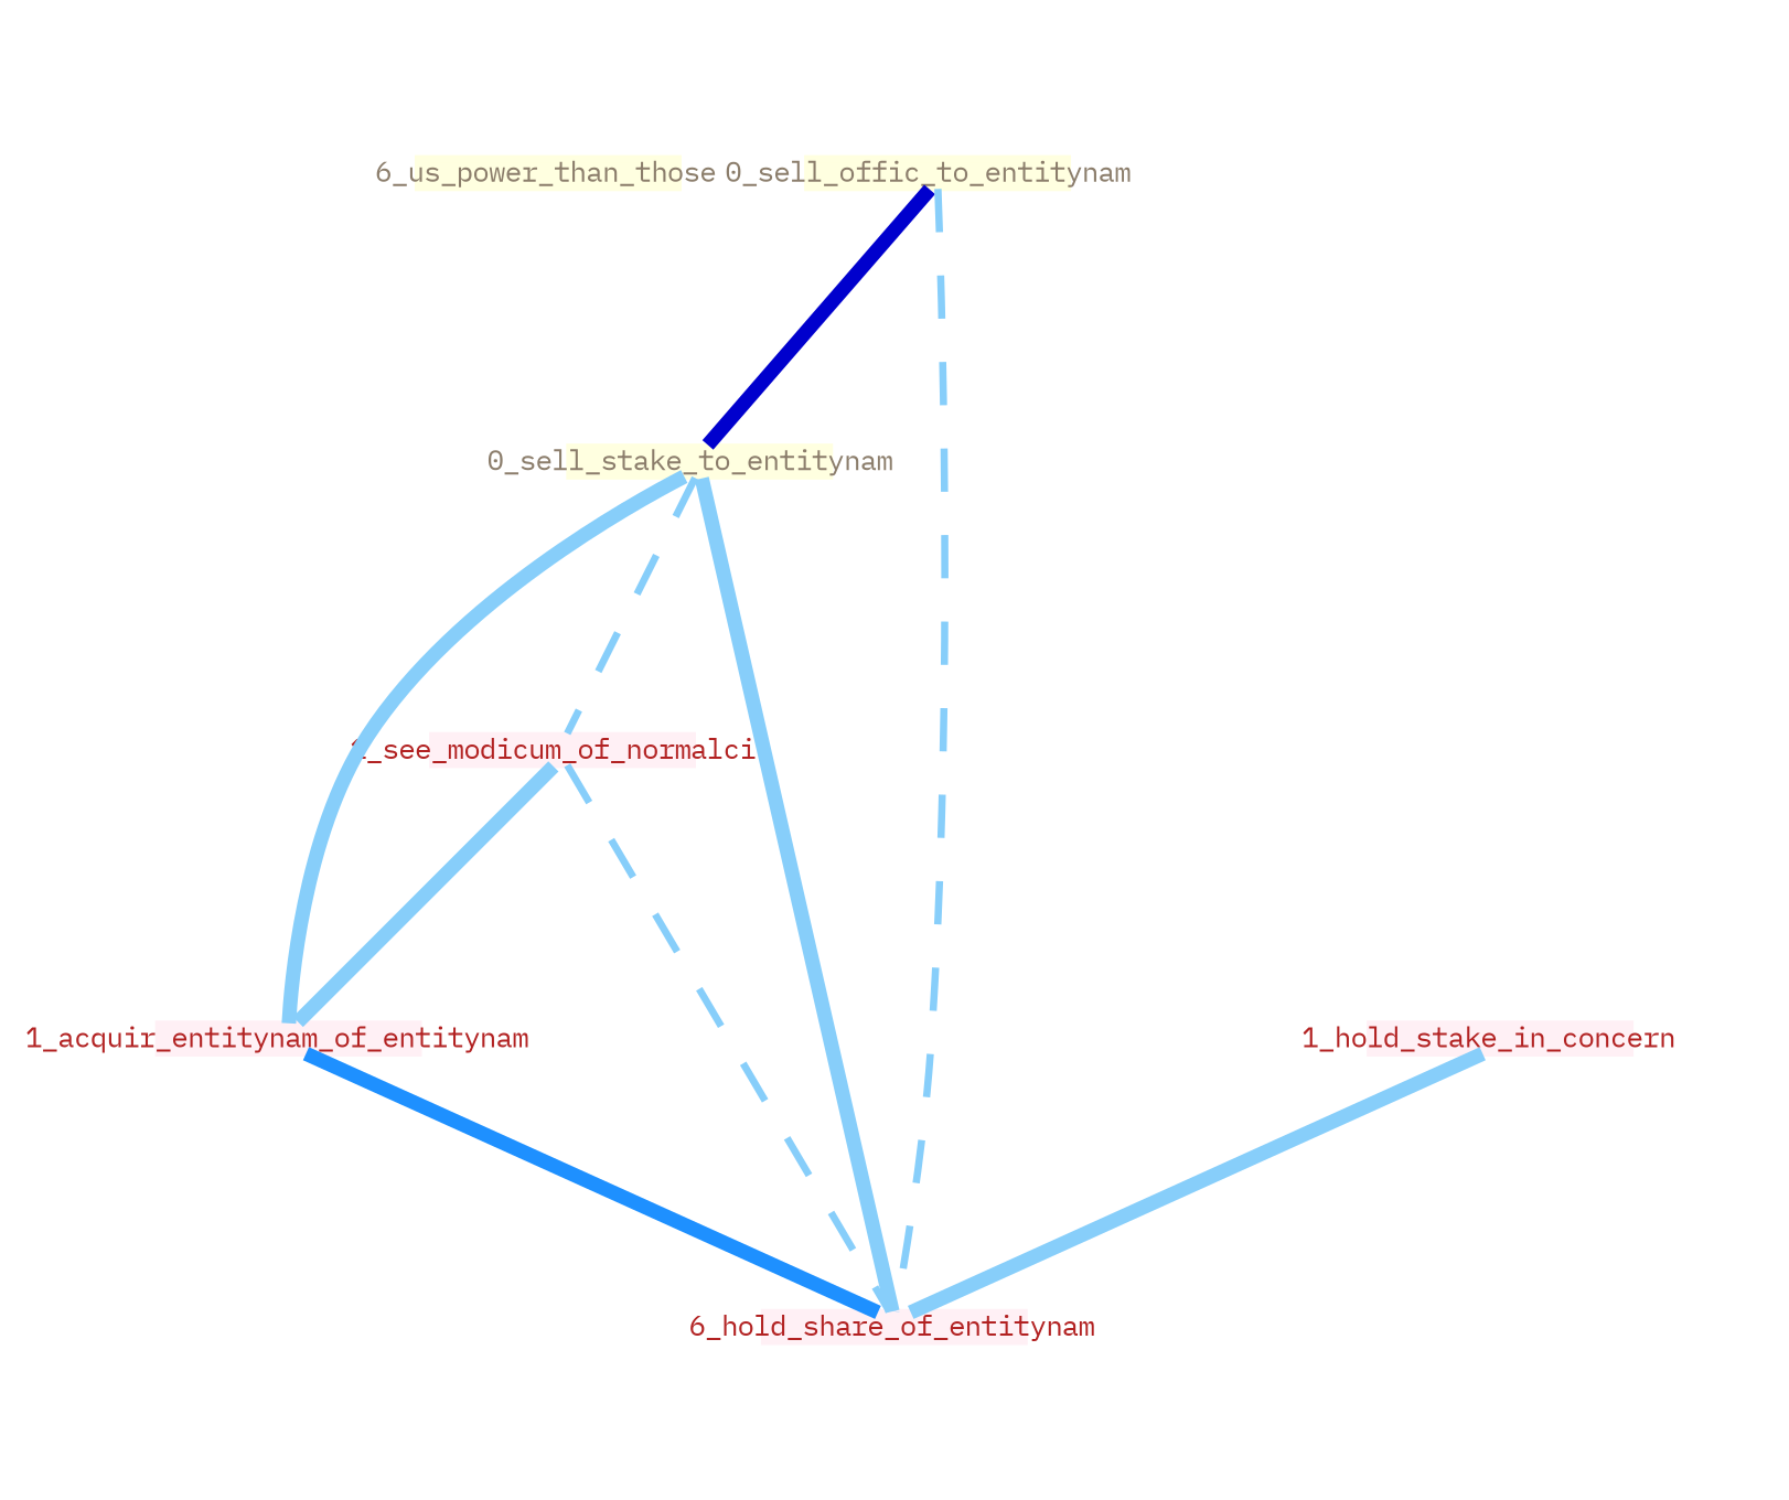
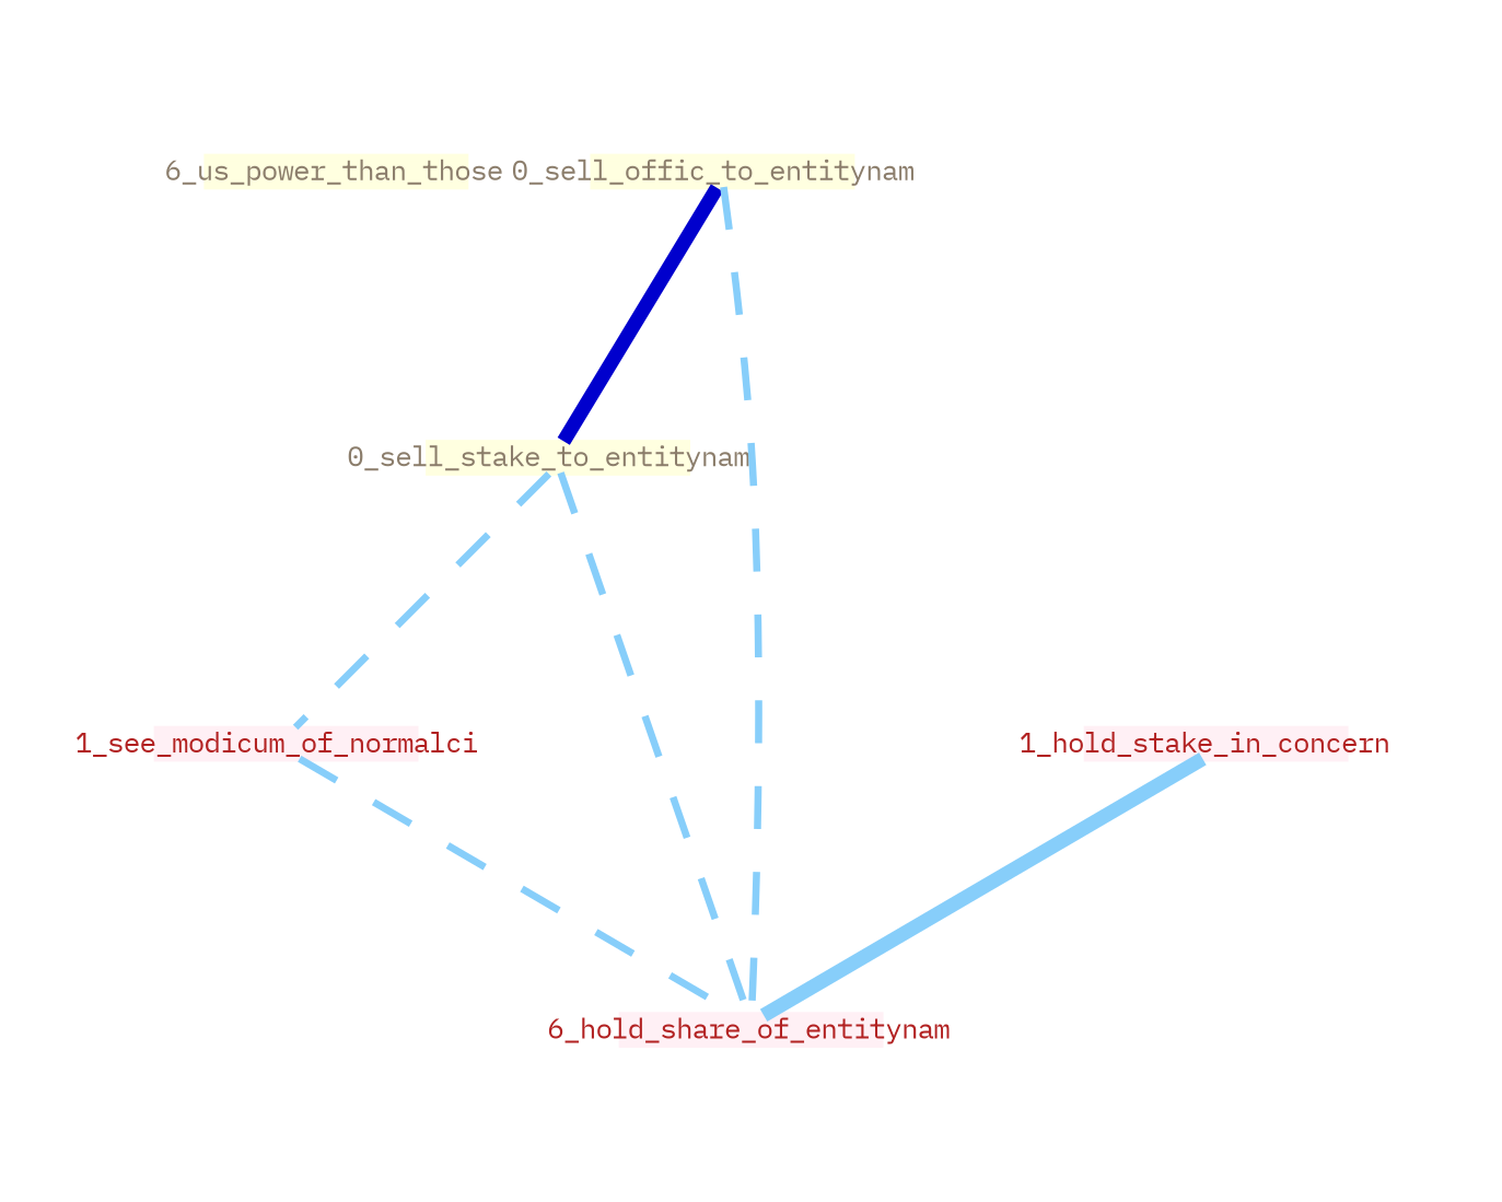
  graph {
    fontname="IBM Plex Mono"
    node [color="#fff0f5" fixedsize=true fontcolor="#b22222" fontname="IBM Plex Mono" fontsize=4 shape=polygon style=filled]
    edge [color="#87cefa" fontname="IBM Plex Mono" style=bold w=1]
    n1 [color="#ffffe0" fontcolor="#8b7d6b" height=.06 label="6_us_power_than_those" width=.5]
    "0_sell_offic_to_entitynam " [color="#ffffe0" fontcolor="#8b7d6b" height=.06 width=.5]
    "0_sell_stake_to_entitynam " [color="#ffffe0" fontcolor="#8b7d6b" height=.06 width=.5]
    "1_hold_stake_in_concern " [height=.06 width=.5]
    "1_see_modicum_of_normalci " [height=.06 width=.5]
-   "1_acquir_entitynam_of_entitynam " [height=.06 width=.5]
    n7 [height=.06 label="6_hold_share_of_entitynam" width=.5]
    subgraph sub_1 {
      n1
      "0_sell_offic_to_entitynam "
      "0_sell_stake_to_entitynam "
    }
    subgraph sub_2 {
      "1_hold_stake_in_concern "
      "1_see_modicum_of_normalci "
-     "1_acquir_entitynam_of_entitynam "
      n7
    }
    "0_sell_offic_to_entitynam " -- "0_sell_stake_to_entitynam " [color="#0000cd" w=3]
    "0_sell_offic_to_entitynam " -- n7 [style=dashed]
    "0_sell_stake_to_entitynam " -- "1_see_modicum_of_normalci " [style=dashed]
-   "0_sell_stake_to_entitynam " -- "1_acquir_entitynam_of_entitynam "
-   "0_sell_stake_to_entitynam " -- n7
+   "0_sell_stake_to_entitynam " -- n7 [style=dashed]
    "1_hold_stake_in_concern " -- n7
-   "1_see_modicum_of_normalci " -- "1_acquir_entitynam_of_entitynam "
    "1_see_modicum_of_normalci " -- n7 [style=dashed]
-   "1_acquir_entitynam_of_entitynam " -- n7 [color="#1e90ff" w=2]
  }
